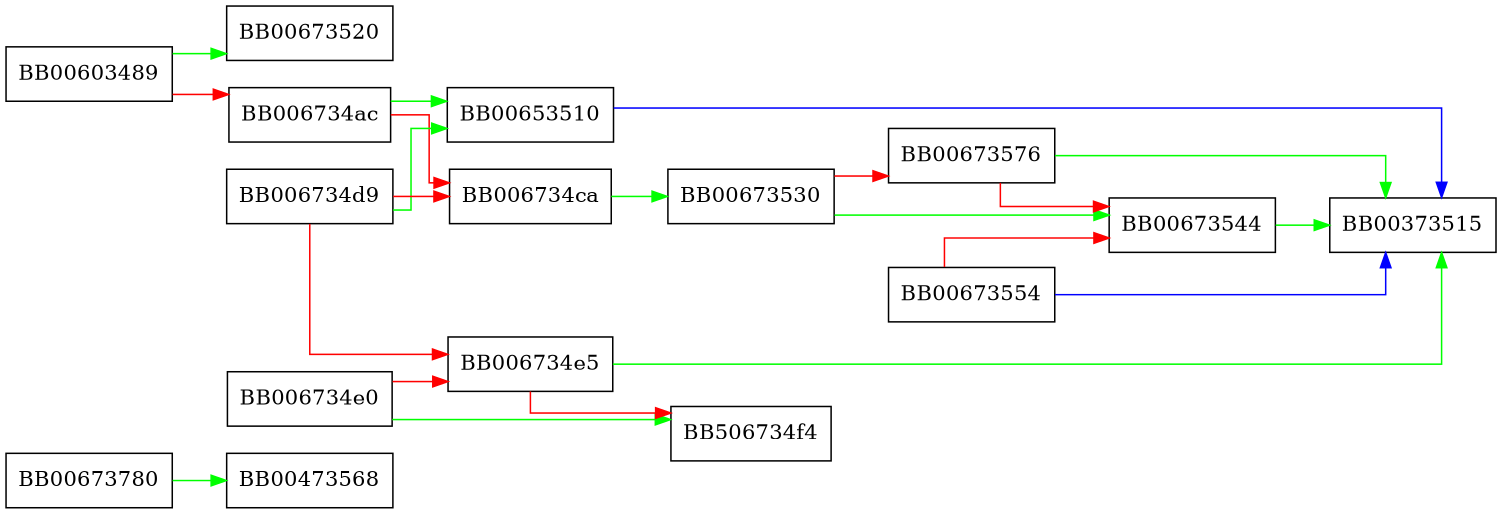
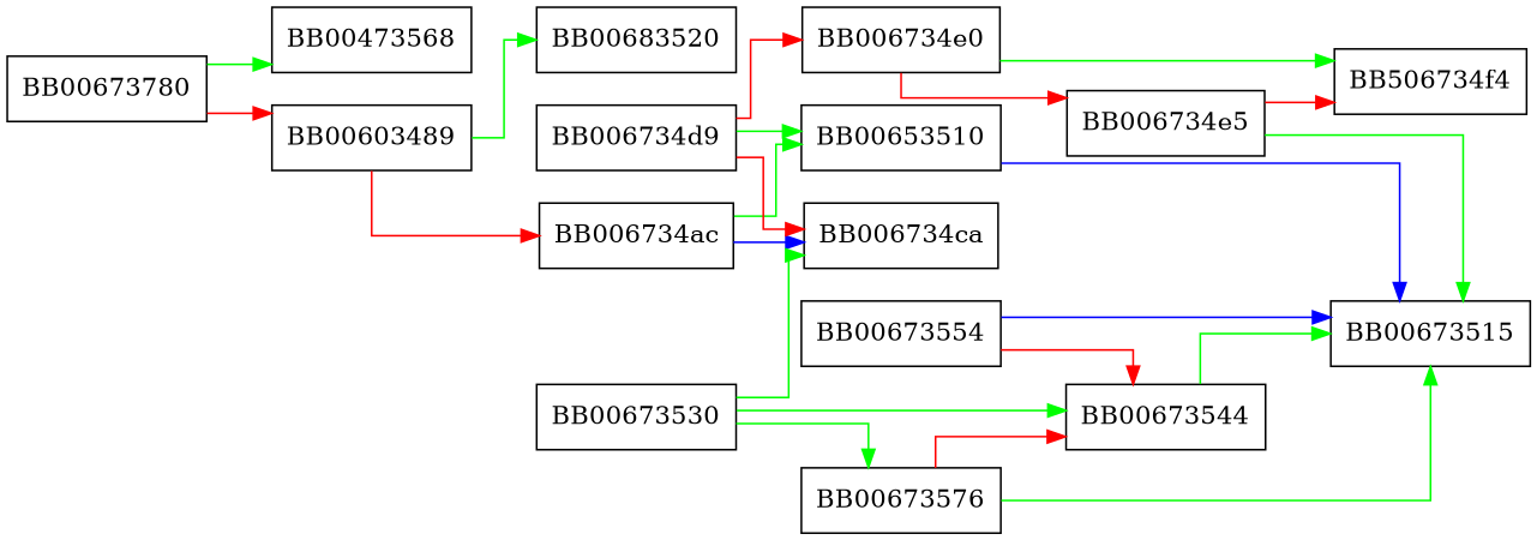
  digraph {
    rankdir=LR
    splines=ortho
    node [shape=box]
    edge [color=green]
    n1 [label=BB00673780]
    n2 [label=BB00473568]
    n3 [label=BB00603489]
-   BB00673520
+   BB00673520 [label=BB00683520]
    BB006734ac
    n6 [label=BB00653510]
    BB006734ca
-   BB00673515 [label=BB00373515]
+   BB00673515
    BB00673530
    BB00673544
    n11 [label=BB00673576]
    BB006734d9
    BB006734e0
    n14 [label=BB506734f4]
    n15 [label=BB006734e5]
    BB00673554
    n1 -> n2
+   n1 -> n3 [color=red]
    n3 -> BB00673520
    n3 -> BB006734ac [color=red]
    BB006734ac -> n6
-   BB006734ac -> BB006734ca [color=red]
+   BB006734ac -> BB006734ca [color=blue]
    n6 -> BB00673515 [color=blue]
-   BB006734ca -> BB00673530
+   BB00673530 -> BB006734ca
    BB00673530 -> BB00673544
-   BB00673530 -> n11 [color=red]
+   BB00673530 -> n11
    BB00673544 -> BB00673515
    n11 -> BB00673515
    n11 -> BB00673544 [color=red]
    BB006734d9 -> n6
    BB006734d9 -> BB006734ca [color=red]
-   BB006734d9 -> n15 [color=red]
+   BB006734d9 -> BB006734e0 [color=red]
    BB006734e0 -> n14
    BB006734e0 -> n15 [color=red]
    n15 -> BB00673515
    n15 -> n14 [color=red]
    BB00673554 -> BB00673515 [color=blue]
    BB00673554 -> BB00673544 [color=red]
  }
